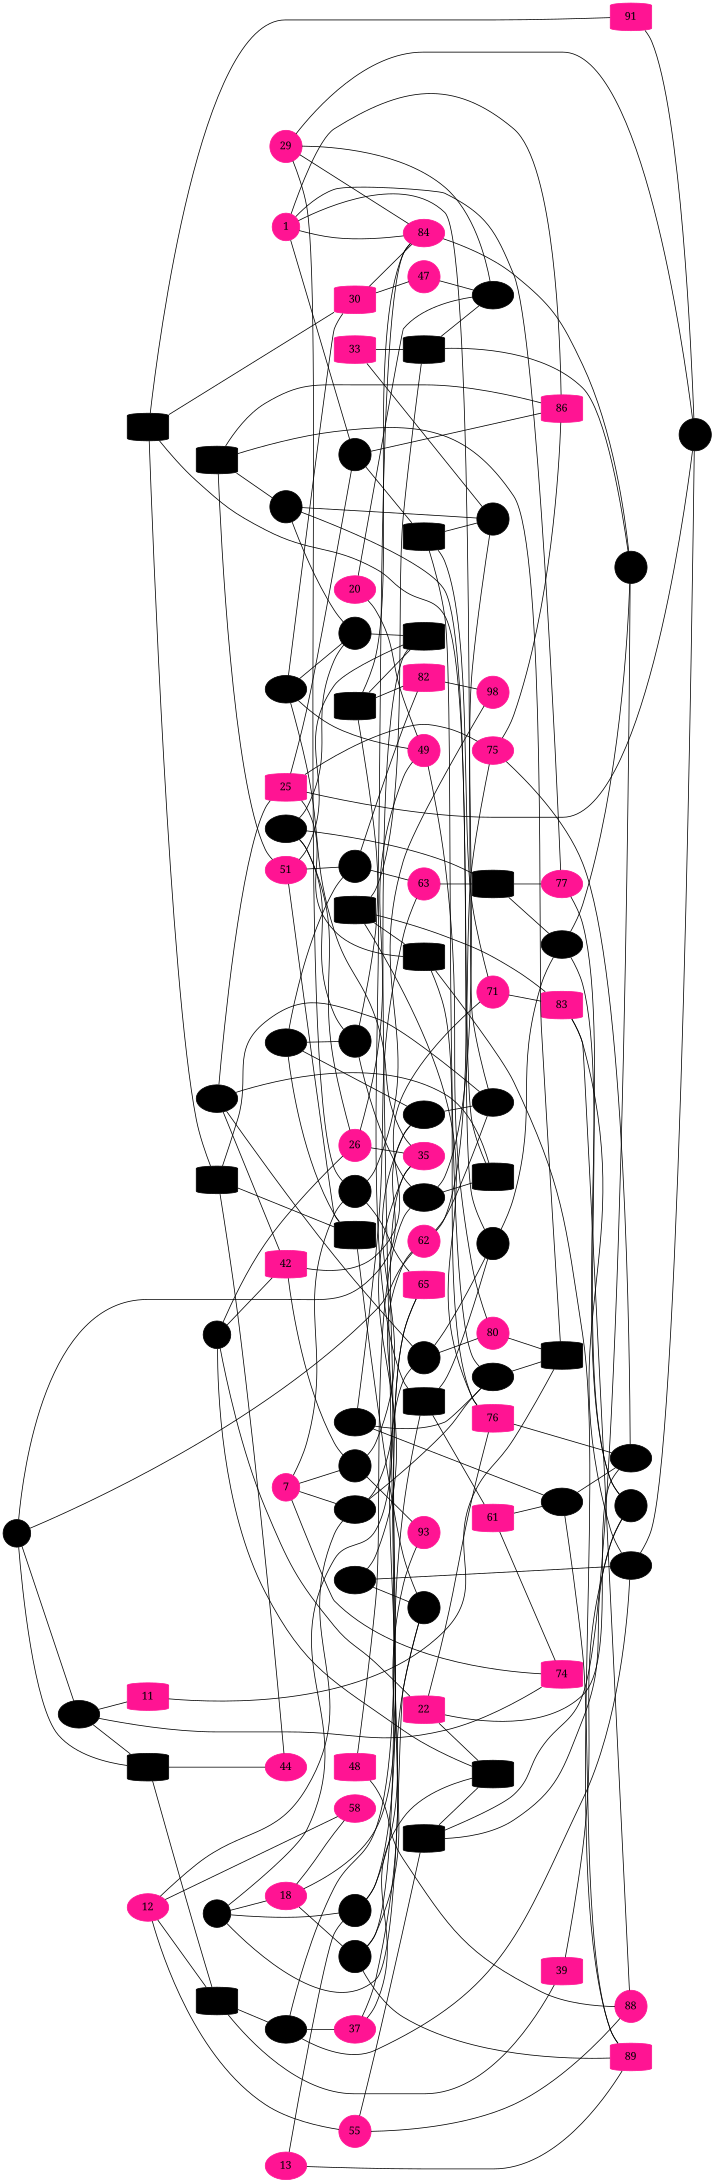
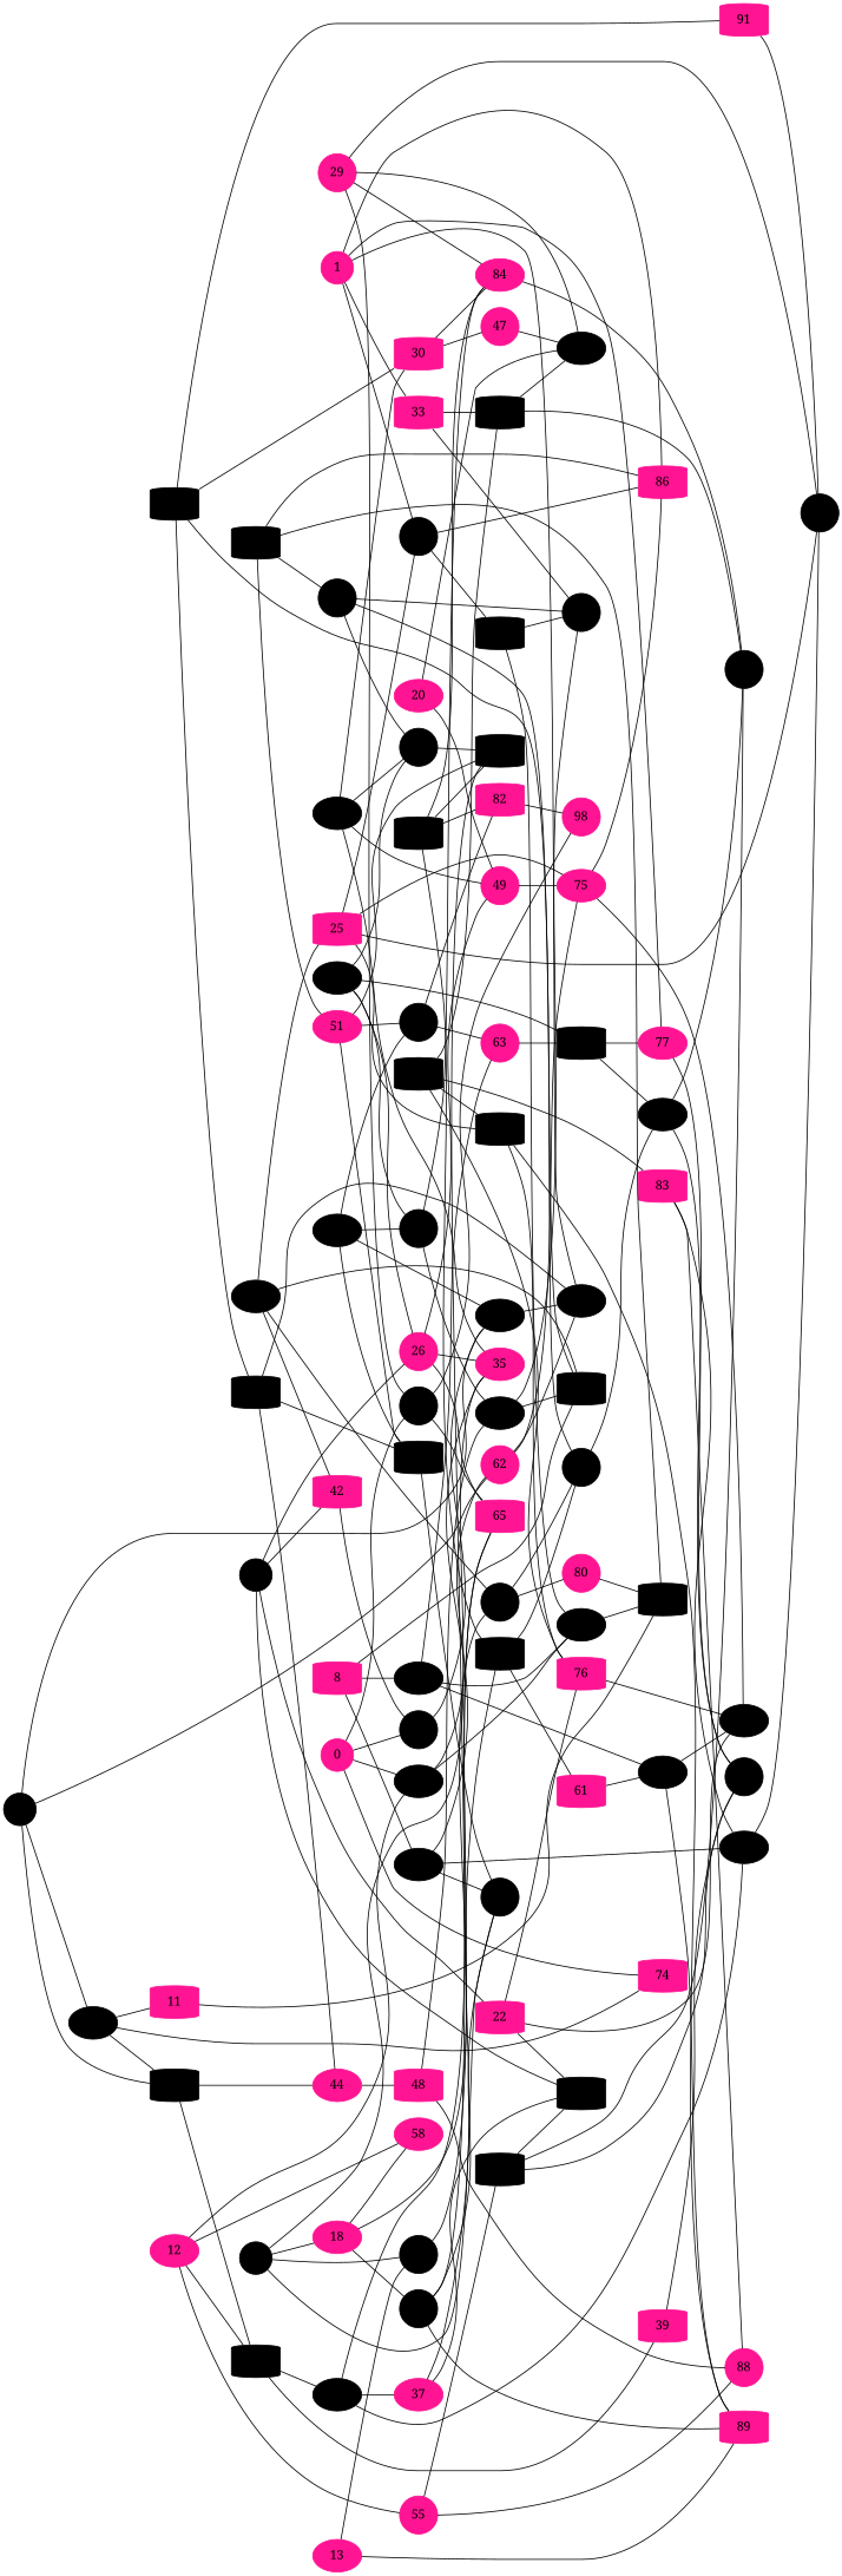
  graph {
    fontname="Noto Serif"
    rankdir=LR
    node [color=black fontname="Noto Serif" shape=cylinder style=filled]
    edge [fontname="Noto Serif"]
    1 [color=deeppink shape=circle]
    33 [color=deeppink]
    36 [shape=circle]
    77 [color=deeppink shape=ellipse]
    79 [shape=ellipse]
    86 [color=deeppink]
    45
    99 [shape=circle]
    54
    85 [shape=circle]
    30 [color=deeppink]
    2
    32
    68 [shape=circle]
    91 [color=deeppink]
    84 [color=deeppink shape=ellipse]
    47 [color=deeppink shape=circle]
    44 [color=deeppink shape=ellipse]
    81
    78 [shape=ellipse]
    94 [shape=circle]
    3 [shape=circle]
    5 [shape=ellipse]
    15
    60 [shape=ellipse]
    62 [color=deeppink shape=circle]
    11 [color=deeppink]
    74 [color=deeppink]
    16
    75 [color=deeppink shape=ellipse]
    4 [shape=circle]
    18 [color=deeppink shape=ellipse]
    35 [color=deeppink shape=ellipse]
    64 [shape=circle]
    96 [shape=circle]
    58 [color=deeppink shape=ellipse]
    19 [shape=circle]
    31 [shape=circle]
    65 [color=deeppink]
-   93 [color=deeppink shape=circle]
    97
    6
    38
    70
    82 [color=deeppink]
    61 [color=deeppink]
    98 [color=deeppink shape=circle]
    92 [shape=circle]
-   7 [color=deeppink shape=circle]
+   7 [color=deeppink shape=circle label=0]
    14 [shape=ellipse]
    43 [shape=circle]
    59 [shape=circle]
    95 [shape=ellipse]
+   8 [color=deeppink]
    27 [shape=ellipse]
    34 [shape=ellipse]
    66
    90 [shape=ellipse]
    63 [color=deeppink shape=circle]
    67 [shape=ellipse]
    37 [color=deeppink shape=ellipse]
    73
    9 [shape=circle]
    22 [color=deeppink]
    26 [color=deeppink shape=circle]
    42 [color=deeppink]
    76 [color=deeppink]
    87 [shape=ellipse]
    49 [color=deeppink shape=circle]
-   71 [color=deeppink shape=circle]
    10 [shape=ellipse]
    53 [shape=circle]
    80 [color=deeppink shape=circle]
    39 [color=deeppink]
    69 [shape=ellipse]
    12 [color=deeppink shape=ellipse]
    55 [color=deeppink shape=circle]
    17 [shape=ellipse]
    88 [color=deeppink shape=circle]
    57
    13 [color=deeppink shape=ellipse]
    89 [color=deeppink]
    20 [color=deeppink shape=ellipse]
    48 [color=deeppink]
    21
    46
    83 [color=deeppink]
    23 [shape=ellipse]
    25 [color=deeppink]
    24 [shape=ellipse]
    40 [shape=circle]
    72
    52 [shape=ellipse]
    28 [shape=ellipse]
    56 [shape=circle]
    29 [color=deeppink shape=circle]
    41
    50 [shape=circle]
    51 [color=deeppink shape=ellipse]
-   1 -- 84
+   1 -- 33
    1 -- 36
    1 -- 77
    1 -- 79
    1 -- 86
    33 -- 45
    33 -- 99
    36 -- 86
    36 -- 54
    77 -- 85
    45 -- 92
    45 -- 69
    54 -- 99
    54 -- 95
-   54 -- 71
    30 -- 84
    30 -- 47
    2 -- 30
    2 -- 32
    2 -- 68
    2 -- 91
    32 -- 79
    32 -- 44
    32 -- 81
    68 -- 78
    91 -- 94
    84 -- 92
    47 -- 69
+   44 -- 48
    81 -- 96
    78 -- 85
    78 -- 92
    3 -- 5
    3 -- 15
    3 -- 60
    3 -- 62
    5 -- 15
    5 -- 11
    5 -- 74
    15 -- 44
    15 -- 16
    60 -- 79
    62 -- 79
    62 -- 75
    11 -- 97
    16 -- 39
    16 -- 17
    75 -- 86
    75 -- 87
    4 -- 18
    4 -- 35
    4 -- 64
    4 -- 96
    18 -- 58
    18 -- 19
    18 -- 31
    64 -- 65
-   64 -- 93
    19 -- 96
    19 -- 70
    19 -- 89
    31 -- 68
    31 -- 80
    6 -- 84
    6 -- 38
    6 -- 70
    6 -- 82
    38 -- 68
    38 -- 61
    82 -- 98
-   61 -- 74
    61 -- 67
    7 -- 74
    7 -- 14
    7 -- 43
    7 -- 59
    14 -- 62
    14 -- 95
    43 -- 65
    43 -- 98
    59 -- 60
-   59 -- 93
    95 -- 97
+   8 -- 27
+   8 -- 34
+   8 -- 66
    27 -- 35
    27 -- 96
    27 -- 90
    34 -- 95
    34 -- 63
    34 -- 67
    90 -- 94
    63 -- 72
    67 -- 87
    67 -- 89
    37 -- 38
    37 -- 73
    9 -- 73
    9 -- 22
    9 -- 26
    9 -- 42
    22 -- 73
    22 -- 76
    22 -- 87
    26 -- 35
+   26 -- 65
    26 -- 49
    42 -- 59
-   42 -- 71
    76 -- 87
-   49 -- 80
-   71 -- 83
+   49 -- 75
    10 -- 30
    10 -- 35
    10 -- 49
    10 -- 53
    53 -- 70
    80 -- 97
    39 -- 85
    12 -- 16
    12 -- 58
    12 -- 14
    12 -- 55
    55 -- 88
    55 -- 57
    17 -- 65
    17 -- 90
    17 -- 37
    57 -- 85
    57 -- 92
    57 -- 73
    13 -- 64
    13 -- 89
    20 -- 49
    20 -- 69
    48 -- 88
    48 -- 52
    21 -- 45
    21 -- 76
    21 -- 46
    21 -- 83
    46 -- 76
    46 -- 89
    83 -- 90
    83 -- 88
    23 -- 31
    23 -- 66
    23 -- 42
    23 -- 25
    25 -- 36
    25 -- 94
    25 -- 75
    25 -- 46
    24 -- 26
    24 -- 53
    24 -- 40
    24 -- 72
    40 -- 84
    40 -- 52
    72 -- 77
    72 -- 78
    52 -- 99
    52 -- 66
    28 -- 81
    28 -- 60
    28 -- 40
    28 -- 56
    56 -- 82
    56 -- 63
    29 -- 84
    29 -- 94
    29 -- 43
    29 -- 69
    41 -- 86
    41 -- 97
    41 -- 50
    41 -- 51
    50 -- 99
    50 -- 66
    50 -- 53
    51 -- 81
    51 -- 70
    51 -- 56
  }
